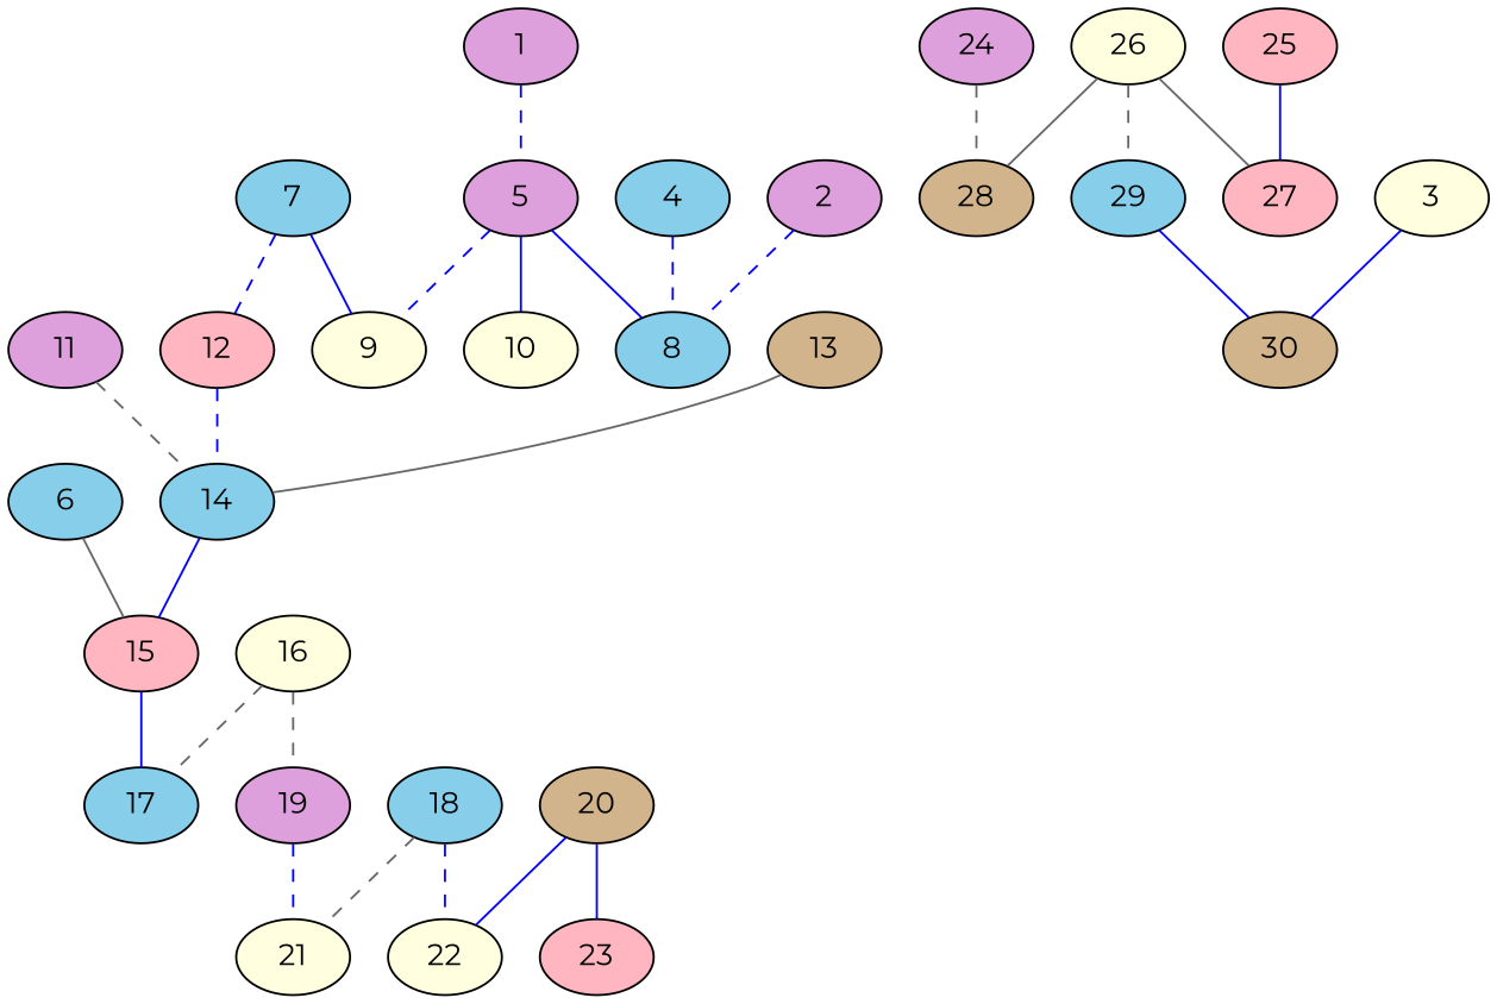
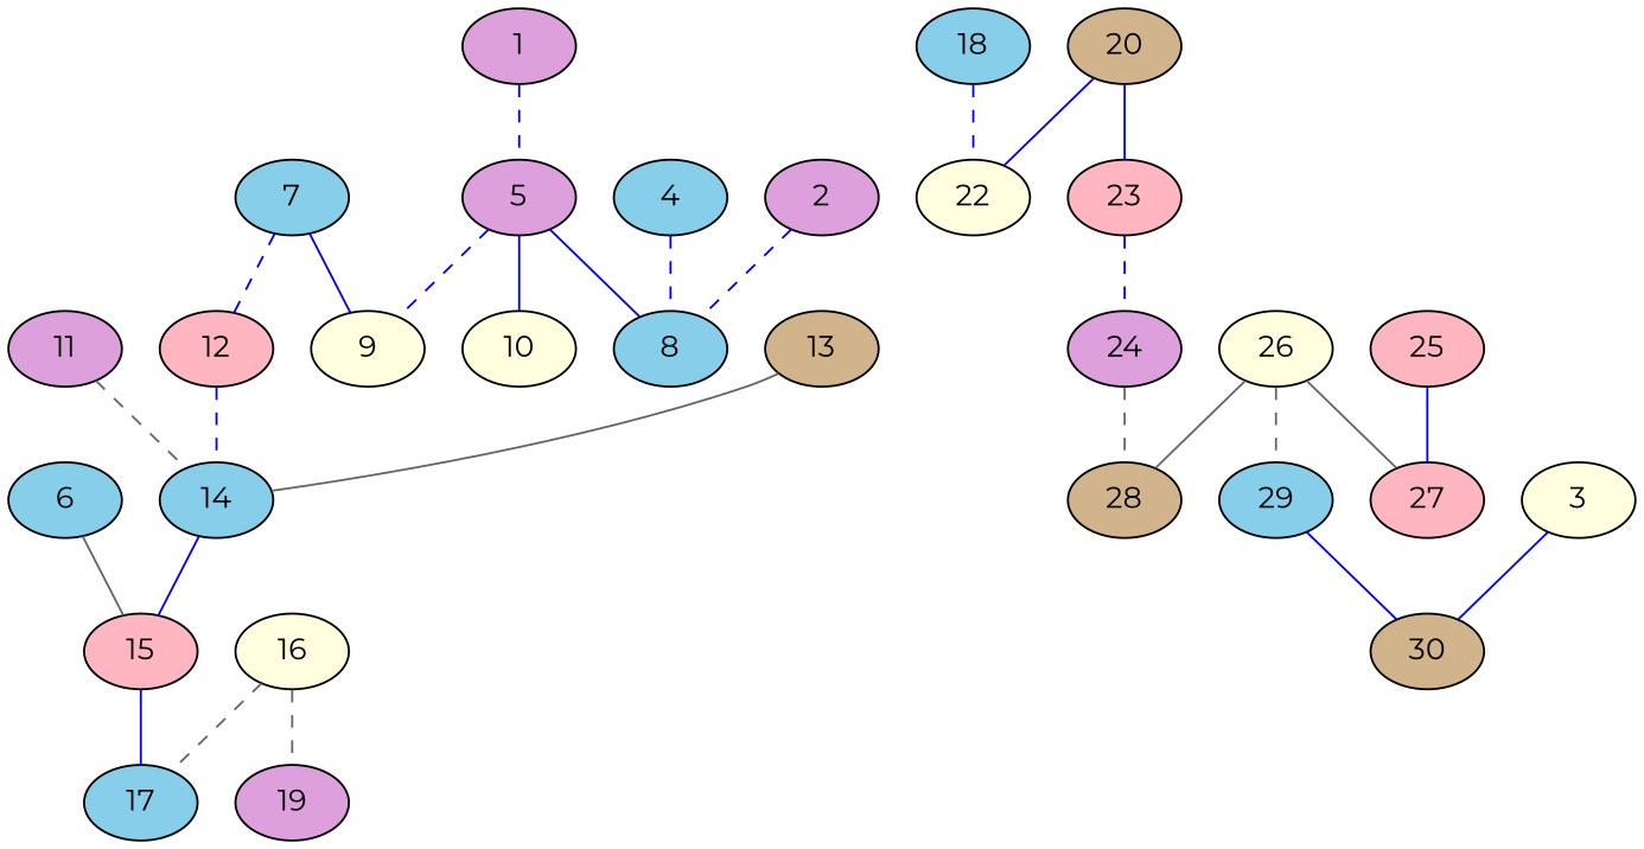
  graph {
    fontname=Montserrat
    node [fillcolor=skyblue fontname=Montserrat style=filled]
    edge [color=blue fontname=Montserrat style=dashed]
    15 [fillcolor=lightpink]
    6
    17
    11 [fillcolor=plum]
    14
    1 [fillcolor=plum]
    5 [fillcolor=plum]
    8
    10 [fillcolor=lightyellow]
    9 [fillcolor=lightyellow]
    2 [fillcolor=plum]
    4
    7
    12 [fillcolor=lightpink]
    13 [fillcolor=tan]
    16 [fillcolor=lightyellow]
    19 [fillcolor=plum]
-   21 [fillcolor=lightyellow]
    18
    22 [fillcolor=lightyellow]
    20 [fillcolor=tan]
    23 [fillcolor=lightpink]
    24 [fillcolor=plum]
    28 [fillcolor=tan]
    25 [fillcolor=lightpink]
    27 [fillcolor=lightpink]
    26 [fillcolor=lightyellow]
    29
    30 [fillcolor=tan]
    3 [fillcolor=lightyellow]
    15 -- 17 [style=solid]
    6 -- 15 [color=gray40 style=solid]
    11 -- 14 [color=gray40]
    14 -- 15 [style=solid]
    1 -- 5
    5 -- 8 [style=solid]
    5 -- 10 [style=solid]
    5 -- 9
    2 -- 8
    4 -- 8
    7 -- 9 [style=solid]
    7 -- 12
    12 -- 14
    13 -- 14 [color=gray40 style=solid]
    16 -- 17 [color=gray40]
    16 -- 19 [color=gray40]
-   19 -- 21
-   18 -- 21 [color=gray40]
    18 -- 22
    20 -- 22 [style=solid]
    20 -- 23 [style=solid]
+   23 -- 24
    24 -- 28 [color=gray40]
    25 -- 27 [style=solid]
    26 -- 28 [color=gray40 style=solid]
    26 -- 27 [color=gray40 style=solid]
    26 -- 29 [color=gray40]
    29 -- 30 [style=solid]
    3 -- 30 [style=solid]
  }
